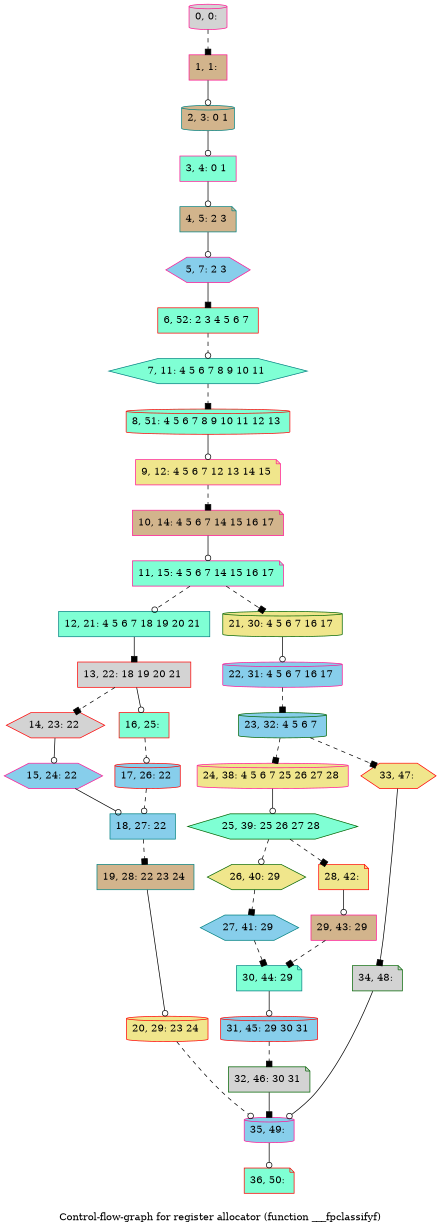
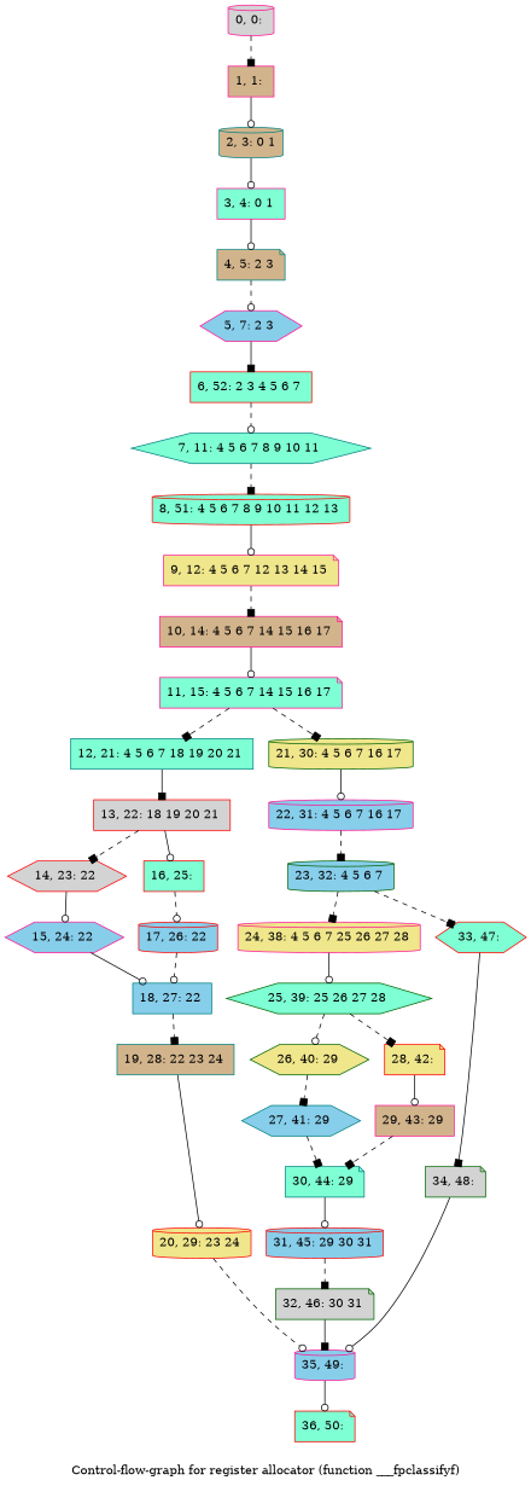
  digraph {
    fontname="DejaVu Serif"
    label="Control-flow-graph for register allocator (function ___fpclassifyf)"
    node [color=deeppink fillcolor=aquamarine fontname="DejaVu Serif" shape=cylinder style=filled]
    edge [arrowhead=odot fontname="DejaVu Serif" style=dashed]
    n1 [fillcolor=lightgrey label="0, 0: "]
    n2 [fillcolor=tan label="1, 1: " shape=box]
    n3 [color=teal fillcolor=tan label="2, 3: 0 1"]
    n4 [label="3, 4: 0 1 " shape=box]
    n5 [color=teal fillcolor=tan label="4, 5: 2 3 " shape=note]
    n6 [fillcolor=skyblue label="5, 7: 2 3 " shape=hexagon]
    n7 [color=red label="6, 52: 2 3 4 5 6 7 " shape=box]
    n8 [color=teal label="7, 11: 4 5 6 7 8 9 10 11 " shape=hexagon]
    n9 [color=red label="8, 51: 4 5 6 7 8 9 10 11 12 13 "]
    n10 [fillcolor=khaki label="9, 12: 4 5 6 7 12 13 14 15 " shape=note]
    n11 [fillcolor=tan label="10, 14: 4 5 6 7 14 15 16 17 " shape=note]
    n12 [label="11, 15: 4 5 6 7 14 15 16 17 " shape=note]
    n13 [color=teal label="12, 21: 4 5 6 7 18 19 20 21 " shape=box]
    n14 [color=darkgreen fillcolor=khaki label="21, 30: 4 5 6 7 16 17 "]
    n15 [color=red fillcolor=lightgrey label="13, 22: 18 19 20 21 " shape=box]
    n16 [fillcolor=skyblue label="22, 31: 4 5 6 7 16 17 "]
    n17 [color=red fillcolor=lightgrey label="14, 23: 22 " shape=hexagon]
    n18 [color=red label="16, 25: " shape=box]
    n19 [fillcolor=skyblue label="15, 24: 22 " shape=hexagon]
    n20 [color=red fillcolor=skyblue label="17, 26: 22 "]
    n21 [color=teal fillcolor=skyblue label="18, 27: 22 " shape=box]
    n22 [color=teal fillcolor=tan label="19, 28: 22 23 24 " shape=box]
    n23 [color=red fillcolor=khaki label="20, 29: 23 24 "]
    n24 [fillcolor=skyblue label="35, 49: "]
    n25 [color=red label="36, 50: " shape=note]
    n26 [color=darkgreen fillcolor=skyblue label="23, 32: 4 5 6 7 "]
    n27 [fillcolor=khaki label="24, 38: 4 5 6 7 25 26 27 28 "]
-   n28 [color=red fillcolor=khaki label="33, 47: " shape=hexagon]
+   n28 [color=red label="33, 47: " shape=hexagon]
    n29 [color=darkgreen label="25, 39: 25 26 27 28 " shape=hexagon]
    n30 [color=darkgreen fillcolor=lightgrey label="34, 48: " shape=note]
    n31 [color=darkgreen fillcolor=khaki label="26, 40: 29 " shape=hexagon]
    n32 [color=red fillcolor=khaki label="28, 42: " shape=note]
    n33 [color=teal fillcolor=skyblue label="27, 41: 29 " shape=hexagon]
    n34 [fillcolor=tan label="29, 43: 29 " shape=box]
    n35 [color=teal label="30, 44: 29 " shape=note]
    n36 [color=red fillcolor=skyblue label="31, 45: 29 30 31 "]
    n37 [color=darkgreen fillcolor=lightgrey label="32, 46: 30 31 " shape=note]
    n1 -> n2 [arrowhead=box]
    n2 -> n3 [style=solid]
    n3 -> n4 [style=solid]
    n4 -> n5 [style=solid]
-   n5 -> n6 [style=solid]
+   n5 -> n6
    n6 -> n7 [arrowhead=box style=solid]
    n7 -> n8
    n8 -> n9 [arrowhead=box]
    n9 -> n10 [style=solid]
    n10 -> n11 [arrowhead=box]
    n11 -> n12 [style=solid]
-   n12 -> n13
+   n12 -> n13 [arrowhead=box]
    n12 -> n14 [arrowhead=box]
    n13 -> n15 [arrowhead=box style=solid]
    n14 -> n16 [style=solid]
    n15 -> n17 [arrowhead=box]
    n15 -> n18 [style=solid]
    n16 -> n26 [arrowhead=box]
    n17 -> n19 [style=solid]
    n18 -> n20
    n19 -> n21 [style=solid]
    n20 -> n21
    n21 -> n22 [arrowhead=box]
    n22 -> n23 [style=solid]
    n23 -> n24
    n24 -> n25 [style=solid]
    n26 -> n27 [arrowhead=box]
    n26 -> n28 [arrowhead=box]
    n27 -> n29 [style=solid]
    n28 -> n30 [arrowhead=box style=solid]
    n29 -> n31
    n29 -> n32 [arrowhead=box]
    n30 -> n24 [style=solid]
    n31 -> n33 [arrowhead=box]
    n32 -> n34 [style=solid]
    n33 -> n35 [arrowhead=box]
    n34 -> n35 [arrowhead=box]
    n35 -> n36 [style=solid]
    n36 -> n37 [arrowhead=box]
    n37 -> n24 [arrowhead=box style=solid]
  }
